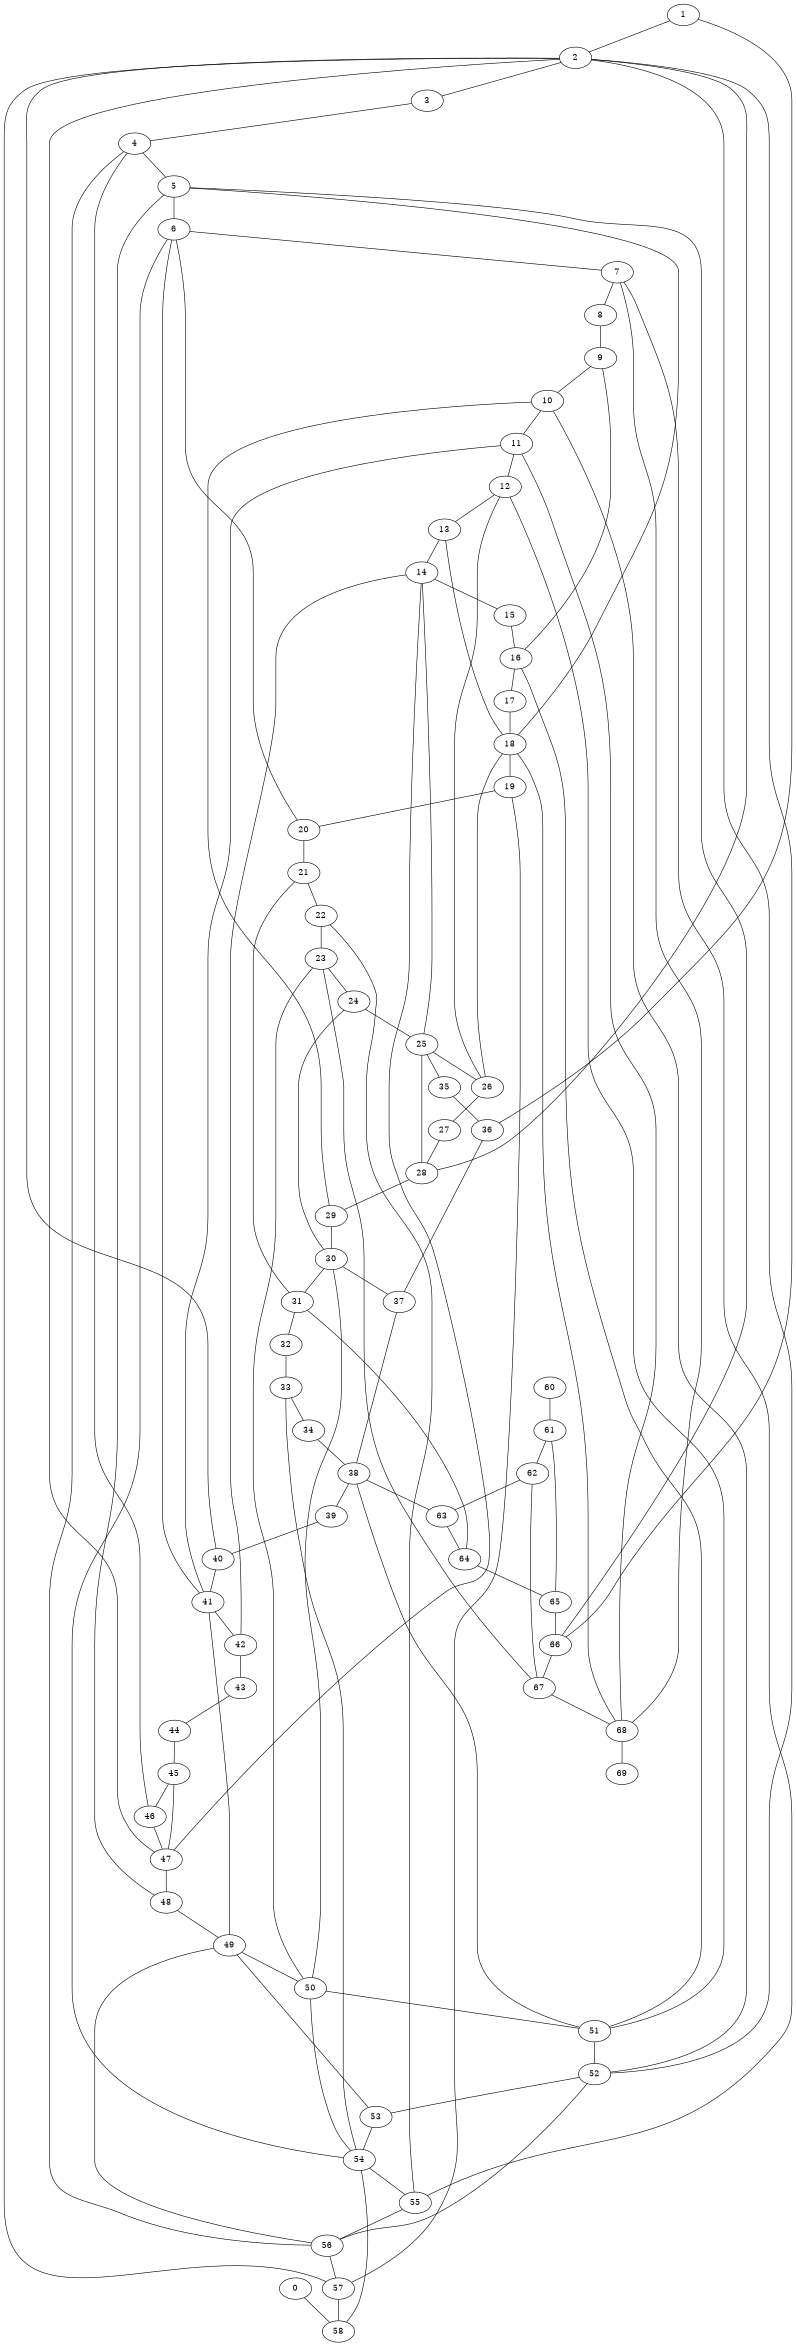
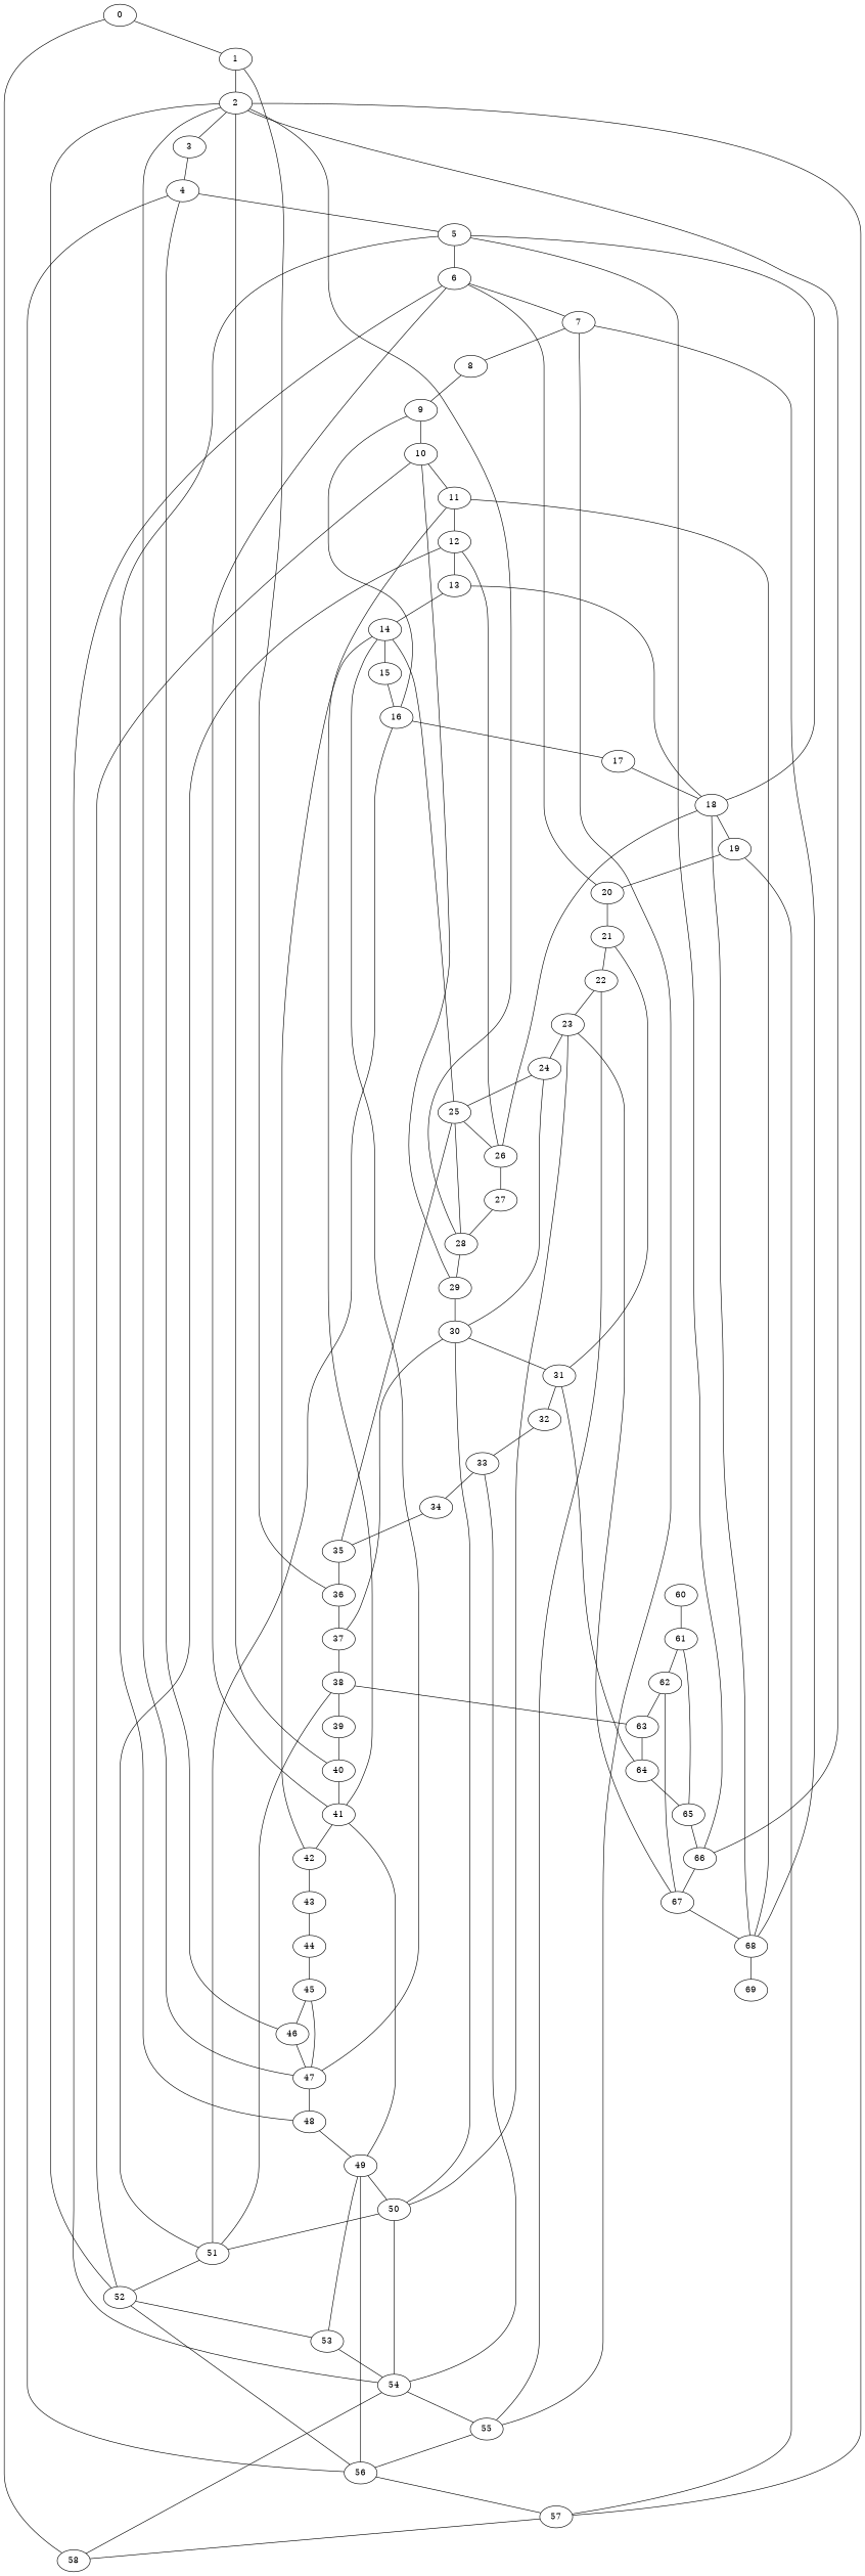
  graph {
    0
    1
    58
    2
    36
    3
    52
    66
    57
    47
    28
    40
    37
    4
    56
    53
    67
    48
    29
    41
    38
    5
    46
    54
    68
    49
    30
    42
    6
    18
    7
    20
    26
    19
    8
    55
    21
    69
    27
    50
    9
    43
    22
    31
    10
    16
    11
    51
    17
    12
    13
    14
    15
    25
    35
    44
    23
    32
    64
    24
    33
    65
    39
    63
    34
    60
    61
    45
    62
+   0 -- 1
    0 -- 58
    1 -- 2
    1 -- 36
    2 -- 3
    2 -- 52
    2 -- 66
    2 -- 57
    2 -- 47
    2 -- 28
    2 -- 40
    36 -- 37
    3 -- 4
    52 -- 56
    52 -- 53
    66 -- 67
    57 -- 58
    47 -- 48
    28 -- 29
    40 -- 41
    37 -- 38
    4 -- 56
    4 -- 5
    4 -- 46
    56 -- 57
    53 -- 54
    67 -- 68
    48 -- 49
    29 -- 30
    41 -- 49
    41 -- 42
    38 -- 51
    38 -- 39
    38 -- 63
    5 -- 66
    5 -- 48
    5 -- 6
    5 -- 18
    46 -- 47
    54 -- 58
    54 -- 55
    68 -- 69
    49 -- 56
    49 -- 53
    49 -- 50
    30 -- 37
    30 -- 50
    30 -- 31
    42 -- 43
    6 -- 41
    6 -- 54
    6 -- 7
    6 -- 20
    18 -- 68
    18 -- 26
    18 -- 19
    7 -- 68
    7 -- 8
    7 -- 55
    20 -- 21
    26 -- 27
    19 -- 57
    19 -- 20
    8 -- 9
    55 -- 56
    21 -- 22
    21 -- 31
    27 -- 28
    50 -- 54
    50 -- 51
    9 -- 10
    9 -- 16
    43 -- 44
    22 -- 55
    22 -- 23
    31 -- 32
    31 -- 64
    10 -- 52
    10 -- 29
    10 -- 11
    16 -- 51
    16 -- 17
    11 -- 41
    11 -- 68
    11 -- 12
    51 -- 52
    17 -- 18
    12 -- 26
    12 -- 51
    12 -- 13
    13 -- 18
    13 -- 14
    14 -- 47
    14 -- 42
    14 -- 15
    14 -- 25
    15 -- 16
    25 -- 28
    25 -- 26
    25 -- 35
    35 -- 36
    44 -- 45
    23 -- 67
    23 -- 50
    23 -- 24
    32 -- 33
    64 -- 65
    24 -- 30
    24 -- 25
    33 -- 54
    33 -- 34
    65 -- 66
    39 -- 40
    63 -- 64
-   34 -- 38
+   34 -- 35
    60 -- 61
    61 -- 65
    61 -- 62
    45 -- 47
    45 -- 46
    62 -- 67
    62 -- 63
  }
